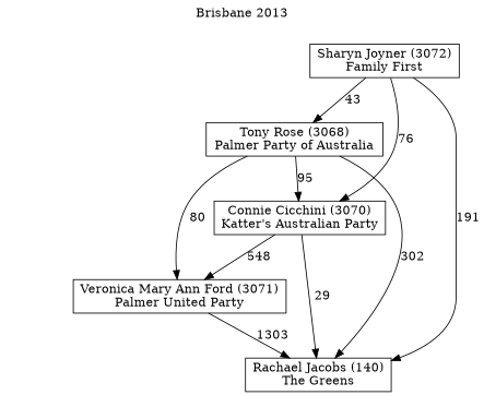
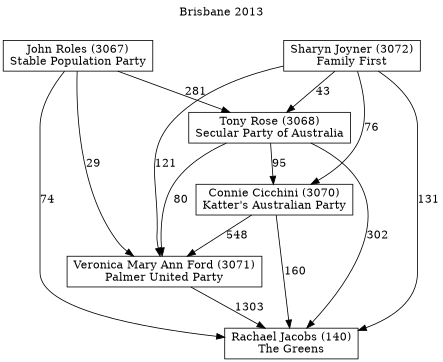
  digraph {
    label="Brisbane 2013"
    labelloc=t
    mclimit=10
    node [shape=box]
    n1 [label="Connie Cicchini (3070)\nKatter's Australian Party"]
    n2 [label="Rachael Jacobs (140)\nThe Greens"]
    n3 [label="Veronica Mary Ann Ford (3071)\nPalmer United Party"]
-   n5 [label="Tony Rose (3068)\nPalmer Party of Australia"]
+   n4 [label="John Roles (3067)\nStable Population Party"]
+   n5 [label="Tony Rose (3068)\nSecular Party of Australia"]
    n6 [label="Sharyn Joyner (3072)\nFamily First"]
-   n1 -> n2 [label=29]
+   n1 -> n2 [label=160]
    n1 -> n3 [label=548]
    n3 -> n2 [label=1303]
+   n4 -> n2 [label=74]
+   n4 -> n3 [label=29]
+   n4 -> n5 [label=281]
    n5 -> n1 [label=95]
    n5 -> n2 [label=302]
    n5 -> n3 [label=80]
    n6 -> n1 [label=76]
-   n6 -> n2 [label=191]
+   n6 -> n2 [label=131]
+   n6 -> n3 [label=121]
    n6 -> n5 [label=43]
  }
